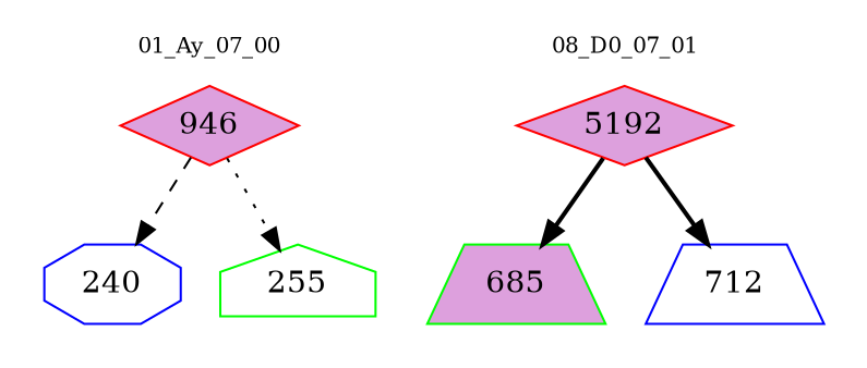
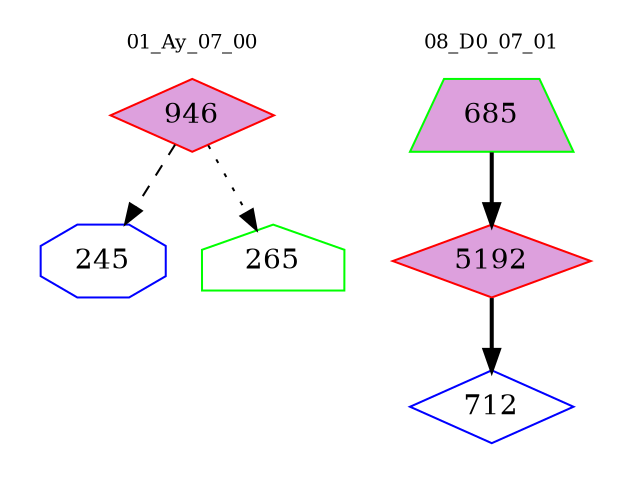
  digraph {
    node [color=red fillcolor=plum shape=diamond style=filled]
    edge [color=black style=bold]
    n1 [label=946]
-   n2 [color=blue fillcolor=white label=240 shape=octagon]
-   n3 [color=green fillcolor=white label=255 shape=house]
+   n2 [color=blue fillcolor=white label=245 shape=octagon]
+   n3 [color=green fillcolor=white label=265 shape=house]
    n4 [label=5192]
    n5 [color=green label=685 shape=trapezium]
-   n6 [color=blue fillcolor=white label=712 shape=trapezium]
+   n6 [color=blue fillcolor=white label=712]
    subgraph cluster_1 {
      color=white
      fontsize=10
      label="01_Ay_07_00"
      n1
      n2
      n3
    }
    subgraph cluster_2 {
      color=white
      fontsize=10
      label="08_D0_07_01"
      n4
      n5
      n6
    }
    n1 -> n2 [style=dashed]
    n1 -> n3 [style=dotted]
-   n4 -> n5
+   n5 -> n4
    n4 -> n6
  }
